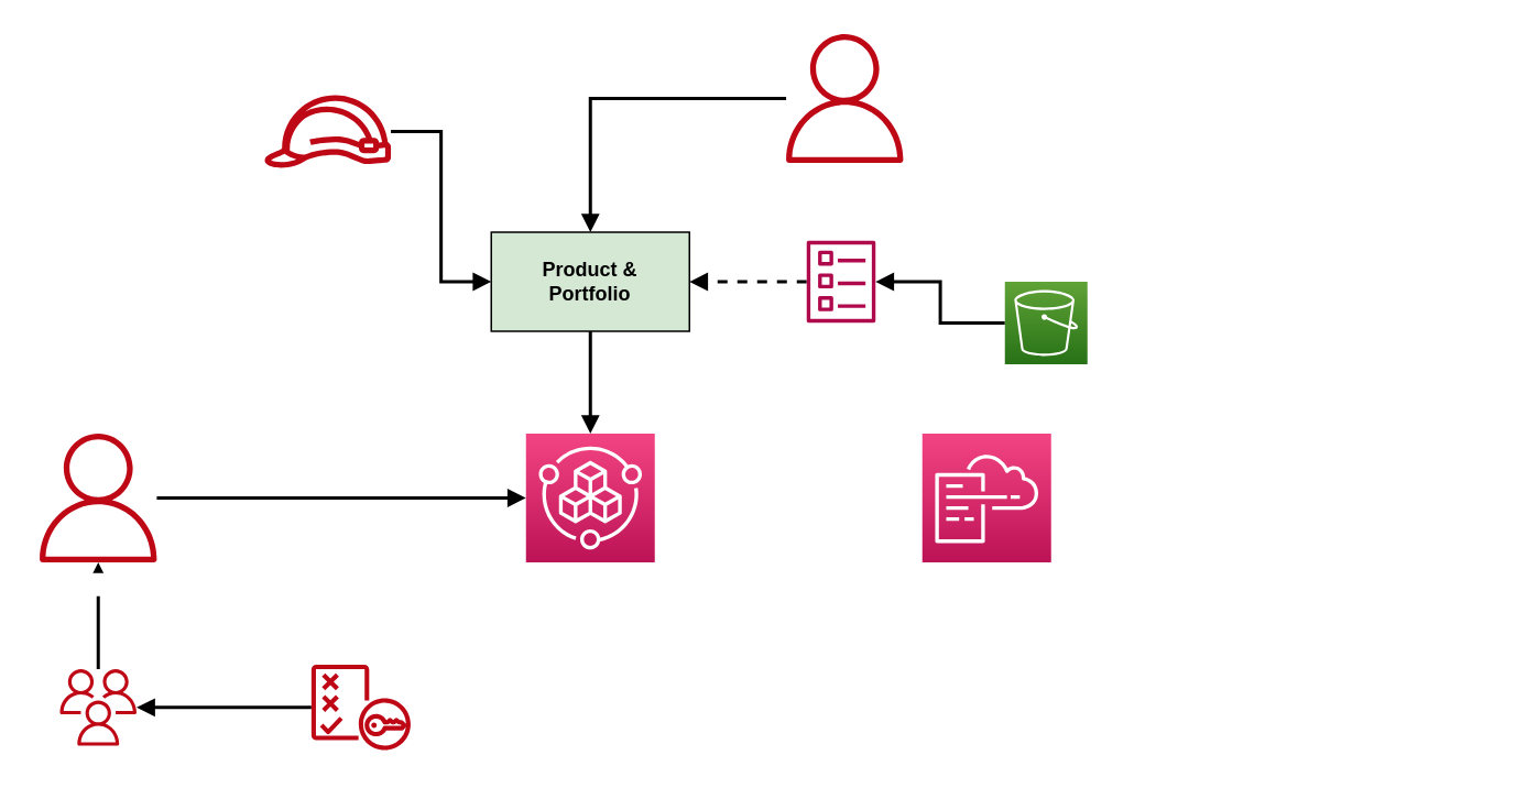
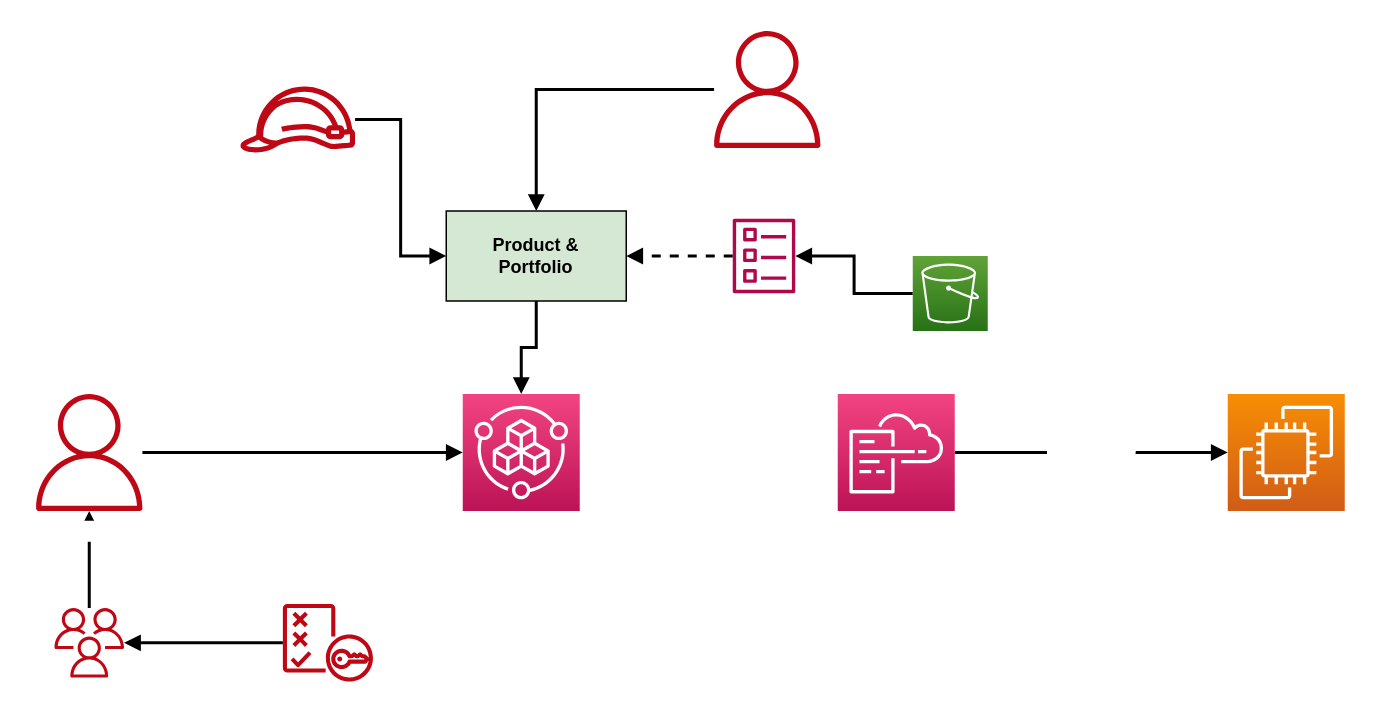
  <mxCell id="0" />
  <mxCell id="1" parent="0" />
- <mxCell id="2" value="Service Catalog" style="sketch=0;points=[[0,0,0],[0.25,0,0],[0.5,0,0],[0.75,0,0],[1,0,0],[0,1,0],[0.25,1,0],[0.5,1,0],[0.75,1,0],[1,1,0],[0,0.25,0],[0,0.5,0],[0,0.75,0],[1,0.25,0],[1,0.5,0],[1,0.75,0]];points=[[0,0,0],[0.25,0,0],[0.5,0,0],[0.75,0,0],[1,0,0],[0,1,0],[0.25,1,0],[0.5,1,0],[0.75,1,0],[1,1,0],[0,0.25,0],[0,0.5,0],[0,0.75,0],[1,0.25,0],[1,0.5,0],[1,0.75,0]];outlineConnect=0;fontColor=#FFFFFF;gradientColor=#F34482;gradientDirection=north;fillColor=#BC1356;strokeColor=#ffffff;dashed=0;verticalLabelPosition=bottom;verticalAlign=top;align=center;html=1;fontSize=12;fontStyle=1;aspect=fixed;shape=mxgraph.aws4.resourceIcon;resIcon=mxgraph.aws4.service_catalog;" parent="1" vertex="1"><mxGeometry x="318" y="262" width="78" height="78" as="geometry" /></mxCell>
+ <mxCell id="2" value="Service Catalog" style="sketch=0;points=[[0,0,0],[0.25,0,0],[0.5,0,0],[0.75,0,0],[1,0,0],[0,1,0],[0.25,1,0],[0.5,1,0],[0.75,1,0],[1,1,0],[0,0.25,0],[0,0.5,0],[0,0.75,0],[1,0.25,0],[1,0.5,0],[1,0.75,0]];points=[[0,0,0],[0.25,0,0],[0.5,0,0],[0.75,0,0],[1,0,0],[0,1,0],[0.25,1,0],[0.5,1,0],[0.75,1,0],[1,1,0],[0,0.25,0],[0,0.5,0],[0,0.75,0],[1,0.25,0],[1,0.5,0],[1,0.75,0]];outlineConnect=0;fontColor=#FFFFFF;gradientColor=#F34482;gradientDirection=north;fillColor=#BC1356;strokeColor=#ffffff;dashed=0;verticalLabelPosition=bottom;verticalAlign=top;align=center;html=1;fontSize=12;fontStyle=1;aspect=fixed;shape=mxgraph.aws4.resourceIcon;resIcon=mxgraph.aws4.service_catalog;" parent="1" vertex="1"><mxGeometry x="308" y="262" width="78" height="78" as="geometry" /></mxCell>
  <mxCell id="3" style="edgeStyle=orthogonalEdgeStyle;rounded=0;orthogonalLoop=1;jettySize=auto;html=1;fontColor=#FFFFFF;endArrow=block;endFill=1;strokeWidth=2;" parent="1" source="4" target="7" edge="1"><mxGeometry relative="1" as="geometry"><mxPoint x="178" y="442" as="targetPoint" /></mxGeometry></mxCell>
  <mxCell id="4" value="AWSServiceCatalogEndUserFullAccess" style="sketch=0;outlineConnect=0;fontColor=#FFFFFF;gradientColor=none;fillColor=#BF0816;strokeColor=none;dashed=0;verticalLabelPosition=bottom;verticalAlign=top;align=center;html=1;fontSize=12;fontStyle=1;aspect=fixed;pointerEvents=1;shape=mxgraph.aws4.policy;" parent="1" vertex="1"><mxGeometry x="188" y="402" width="60.21" height="51.72" as="geometry" /></mxCell>
  <mxCell id="5" style="edgeStyle=orthogonalEdgeStyle;rounded=0;orthogonalLoop=1;jettySize=auto;html=1;fontColor=#FFFFFF;endArrow=block;endFill=1;strokeWidth=2;" parent="1" source="15" target="2" edge="1"><mxGeometry relative="1" as="geometry" /></mxCell>
  <mxCell id="6" style="edgeStyle=orthogonalEdgeStyle;rounded=0;orthogonalLoop=1;jettySize=auto;html=1;fontColor=#FFFFFF;endArrow=block;endFill=1;strokeWidth=2;" parent="1" source="7" target="15" edge="1"><mxGeometry relative="1" as="geometry" /></mxCell>
  <mxCell id="7" value="Group" style="sketch=0;outlineConnect=0;fontColor=#FFFFFF;gradientColor=none;fillColor=#BF0816;strokeColor=none;dashed=0;verticalLabelPosition=bottom;verticalAlign=top;align=center;html=1;fontSize=12;fontStyle=1;aspect=fixed;pointerEvents=1;shape=mxgraph.aws4.users;" parent="1" vertex="1"><mxGeometry x="35.82" y="404.68" width="46.36" height="46.36" as="geometry" /></mxCell>
+ <mxCell id="8" value="EC2" style="sketch=0;points=[[0,0,0],[0.25,0,0],[0.5,0,0],[0.75,0,0],[1,0,0],[0,1,0],[0.25,1,0],[0.5,1,0],[0.75,1,0],[1,1,0],[0,0.25,0],[0,0.5,0],[0,0.75,0],[1,0.25,0],[1,0.5,0],[1,0.75,0]];outlineConnect=0;fontColor=#FFFFFF;gradientColor=#F78E04;gradientDirection=north;fillColor=#D05C17;strokeColor=#ffffff;dashed=0;verticalLabelPosition=bottom;verticalAlign=top;align=center;html=1;fontSize=12;fontStyle=1;aspect=fixed;shape=mxgraph.aws4.resourceIcon;resIcon=mxgraph.aws4.ec2;" parent="1" vertex="1"><mxGeometry x="818" y="262" width="78" height="78" as="geometry" /></mxCell>
+ <mxCell id="9" value="Provisioning" style="edgeStyle=orthogonalEdgeStyle;rounded=0;orthogonalLoop=1;jettySize=auto;html=1;fontColor=#FFFFFF;strokeWidth=2;endArrow=block;endFill=1;fontStyle=2" parent="1" source="14" target="8" edge="1"><mxGeometry relative="1" as="geometry" /></mxCell>
  <mxCell id="10" style="edgeStyle=orthogonalEdgeStyle;rounded=0;orthogonalLoop=1;jettySize=auto;html=1;fontColor=#FFFFFF;endArrow=block;endFill=1;strokeWidth=2;dashed=1;" parent="1" source="11" target="19" edge="1"><mxGeometry relative="1" as="geometry" /></mxCell>
  <mxCell id="11" value="CloudFormation&lt;br&gt;Template" style="sketch=0;outlineConnect=0;fontColor=#FFFFFF;gradientColor=none;fillColor=#B0084D;strokeColor=none;dashed=0;verticalLabelPosition=bottom;verticalAlign=top;align=center;html=1;fontSize=12;fontStyle=1;aspect=fixed;pointerEvents=1;shape=mxgraph.aws4.template;" parent="1" vertex="1"><mxGeometry x="488" y="145" width="41.67" height="50" as="geometry" /></mxCell>
  <mxCell id="12" style="edgeStyle=orthogonalEdgeStyle;rounded=0;orthogonalLoop=1;jettySize=auto;html=1;fontColor=#FFFFFF;endArrow=block;endFill=1;strokeWidth=2;entryX=0;entryY=0.5;entryDx=0;entryDy=0;" parent="1" source="13" target="19" edge="1"><mxGeometry relative="1" as="geometry"><mxPoint x="626.75" y="382" as="targetPoint" /></mxGeometry></mxCell>
  <mxCell id="13" value="Role&lt;br&gt;(Launch Constraint)" style="sketch=0;outlineConnect=0;fontColor=#FFFFFF;gradientColor=none;fillColor=#BF0816;strokeColor=none;dashed=0;verticalLabelPosition=bottom;verticalAlign=top;align=center;html=1;fontSize=12;fontStyle=1;aspect=fixed;pointerEvents=1;shape=mxgraph.aws4.role;" parent="1" vertex="1"><mxGeometry x="159" y="57" width="78" height="44" as="geometry" /></mxCell>
  <mxCell id="14" value="CloudFormation" style="sketch=0;points=[[0,0,0],[0.25,0,0],[0.5,0,0],[0.75,0,0],[1,0,0],[0,1,0],[0.25,1,0],[0.5,1,0],[0.75,1,0],[1,1,0],[0,0.25,0],[0,0.5,0],[0,0.75,0],[1,0.25,0],[1,0.5,0],[1,0.75,0]];points=[[0,0,0],[0.25,0,0],[0.5,0,0],[0.75,0,0],[1,0,0],[0,1,0],[0.25,1,0],[0.5,1,0],[0.75,1,0],[1,1,0],[0,0.25,0],[0,0.5,0],[0,0.75,0],[1,0.25,0],[1,0.5,0],[1,0.75,0]];outlineConnect=0;fontColor=#FFFFFF;gradientColor=#F34482;gradientDirection=north;fillColor=#BC1356;strokeColor=#ffffff;dashed=0;verticalLabelPosition=bottom;verticalAlign=top;align=center;html=1;fontSize=12;fontStyle=1;aspect=fixed;shape=mxgraph.aws4.resourceIcon;resIcon=mxgraph.aws4.cloudformation;labelBackgroundColor=default;spacingTop=12;" parent="1" vertex="1"><mxGeometry x="558" y="262" width="78" height="78" as="geometry" /></mxCell>
  <mxCell id="15" value="End User" style="sketch=0;outlineConnect=0;fontColor=#FFFFFF;gradientColor=none;fillColor=#BF0816;strokeColor=none;dashed=0;verticalLabelPosition=bottom;verticalAlign=top;align=center;html=1;fontSize=12;fontStyle=1;aspect=fixed;pointerEvents=1;shape=mxgraph.aws4.user;labelBackgroundColor=default;" parent="1" vertex="1"><mxGeometry x="20" y="262" width="78" height="78" as="geometry" /></mxCell>
  <mxCell id="16" style="edgeStyle=orthogonalEdgeStyle;rounded=0;orthogonalLoop=1;jettySize=auto;html=1;fontColor=#FFFFFF;endArrow=block;endFill=1;strokeWidth=2;" parent="1" source="17" target="19" edge="1"><mxGeometry relative="1" as="geometry" /></mxCell>
  <mxCell id="17" value="Admin" style="sketch=0;outlineConnect=0;fontColor=#FFFFFF;gradientColor=none;fillColor=#BF0816;strokeColor=none;dashed=0;verticalLabelPosition=bottom;verticalAlign=top;align=center;html=1;fontSize=12;fontStyle=1;aspect=fixed;pointerEvents=1;shape=mxgraph.aws4.user;labelBackgroundColor=default;" parent="1" vertex="1"><mxGeometry x="472" y="20" width="78" height="78" as="geometry" /></mxCell>
  <mxCell id="18" style="edgeStyle=orthogonalEdgeStyle;rounded=0;orthogonalLoop=1;jettySize=auto;html=1;fontColor=#FFFFFF;endArrow=block;endFill=1;strokeWidth=2;" parent="1" source="19" target="2" edge="1"><mxGeometry relative="1" as="geometry" /></mxCell>
  <mxCell id="19" value="Product &amp;amp;&lt;br&gt;Portfolio" style="rounded=0;whiteSpace=wrap;html=1;fontStyle=1;fillColor=#d5e8d4;" parent="1" vertex="1"><mxGeometry x="297" y="140" width="120" height="60" as="geometry" /></mxCell>
  <mxCell id="20" style="edgeStyle=orthogonalEdgeStyle;rounded=0;orthogonalLoop=1;jettySize=auto;html=1;fontColor=#FFFFFF;endArrow=block;endFill=1;strokeWidth=2;" parent="1" source="21" target="11" edge="1"><mxGeometry relative="1" as="geometry" /></mxCell>
  <mxCell id="21" value="S3" style="sketch=0;points=[[0,0,0],[0.25,0,0],[0.5,0,0],[0.75,0,0],[1,0,0],[0,1,0],[0.25,1,0],[0.5,1,0],[0.75,1,0],[1,1,0],[0,0.25,0],[0,0.5,0],[0,0.75,0],[1,0.25,0],[1,0.5,0],[1,0.75,0]];outlineConnect=0;fontColor=#FFFFFF;gradientColor=#60A337;gradientDirection=north;fillColor=#277116;strokeColor=#ffffff;dashed=0;verticalLabelPosition=bottom;verticalAlign=top;align=center;html=1;fontSize=12;fontStyle=1;aspect=fixed;shape=mxgraph.aws4.resourceIcon;resIcon=mxgraph.aws4.s3;labelBackgroundColor=default;" parent="1" vertex="1"><mxGeometry x="608" y="170" width="50" height="50" as="geometry" /></mxCell>
